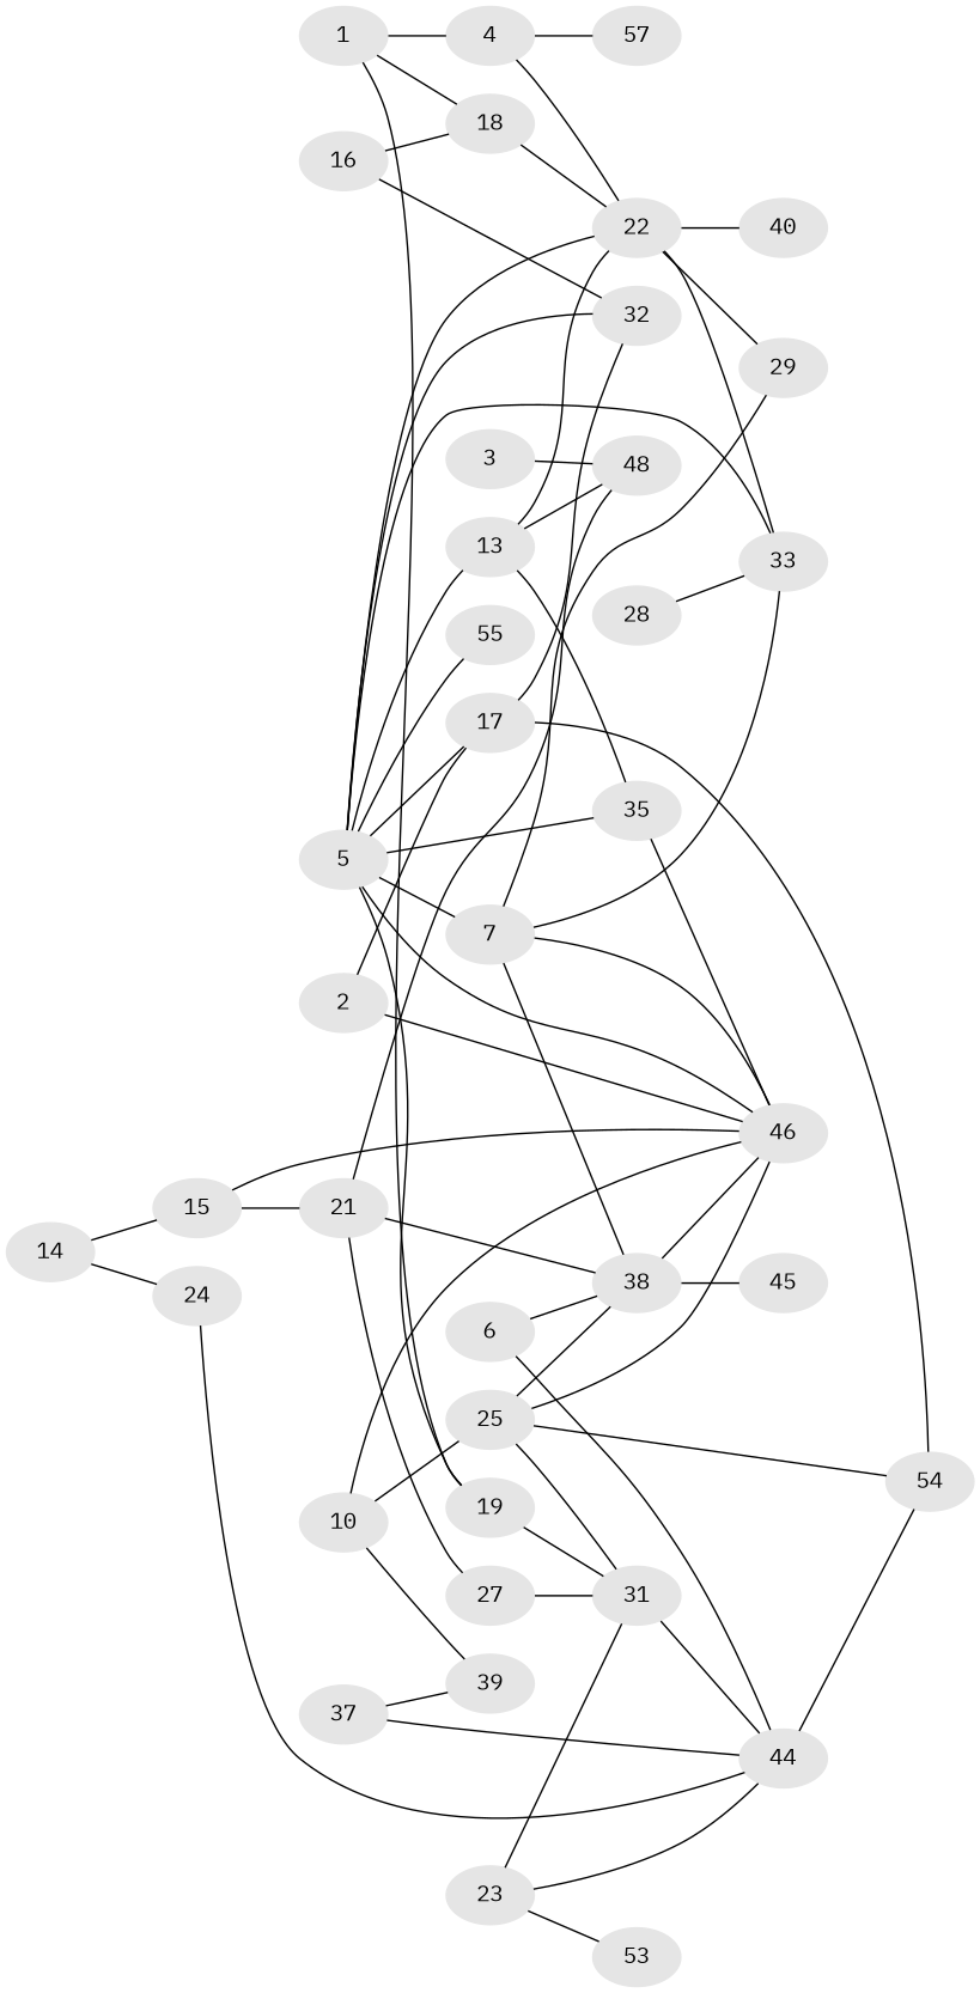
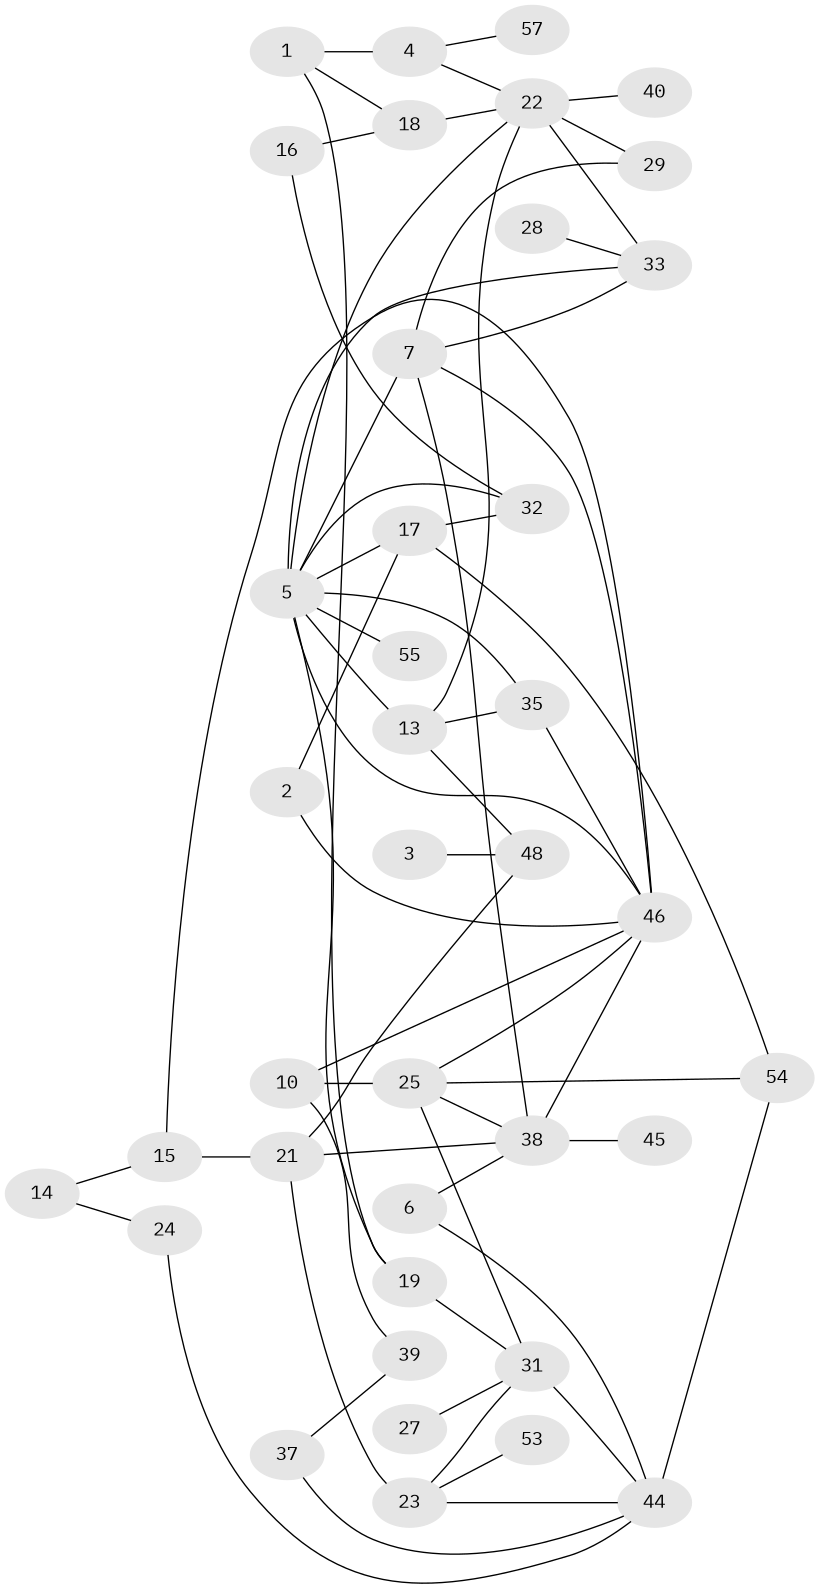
  graph {
    fontname="IBM Plex Mono"
    rankdir=LR
    node [color=gray90 fontname="IBM Plex Mono" style=filled]
    edge [fontname="IBM Plex Mono" weight=1.0]
    1
    4
    18
    19
    22
    57
    31
    2
    17
    46
    32
    54
    3
    48
    33
    29
    40
    5
    7
    13
    35
    55
    38
    6
    44
    45
    10
    25
    39
    24
    14
    15
    21
    23
    16
    53
    27
    28
    37
    1 -- 4 [weight=3.0]
    1 -- 18
    1 -- 19
    4 -- 22
    4 -- 57
    18 -- 22
    19 -- 31
    22 -- 33
    22 -- 29
    22 -- 40
    31 -- 44
    2 -- 17
    2 -- 46
    17 -- 32
    17 -- 54
    3 -- 48
    5 -- 19 [weight=3.0]
    5 -- 22
    5 -- 17
    5 -- 46
    5 -- 32
    5 -- 33
    5 -- 7
    5 -- 13
    5 -- 35 [weight=2.0]
    5 -- 55
    7 -- 46
    7 -- 33
    7 -- 29
    7 -- 38
    13 -- 22
    13 -- 48
    13 -- 35
    35 -- 46
    38 -- 46
    38 -- 45
    6 -- 38
    6 -- 44
    44 -- 54
    10 -- 46
    10 -- 25
    10 -- 39 [weight=2.0]
    25 -- 31
    25 -- 46 [weight=2.0]
    25 -- 54
    25 -- 38
    24 -- 44
    14 -- 24 [weight=2.0]
    14 -- 15 [weight=2.0]
    15 -- 46
    15 -- 21
    21 -- 48
    21 -- 38
-   21 -- 27
+   21 -- 23
    23 -- 31
    23 -- 44 [weight=2.0]
    23 -- 53
    16 -- 18
    16 -- 32
    27 -- 31
    28 -- 33
    37 -- 44
    37 -- 39
  }
